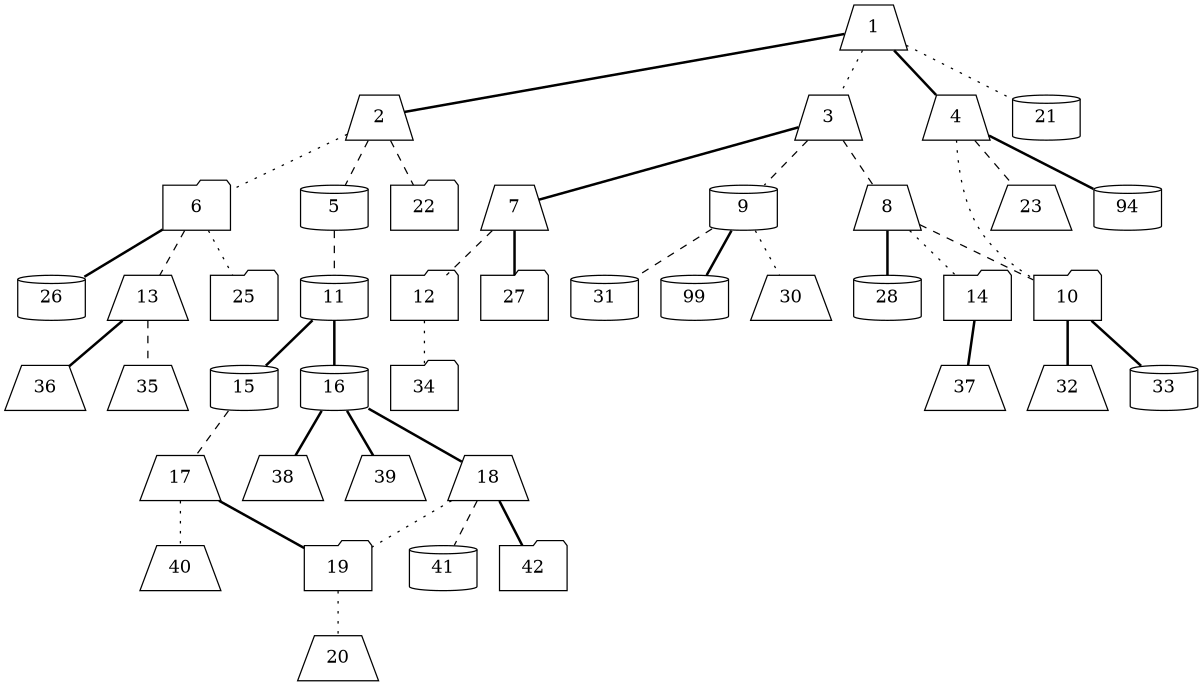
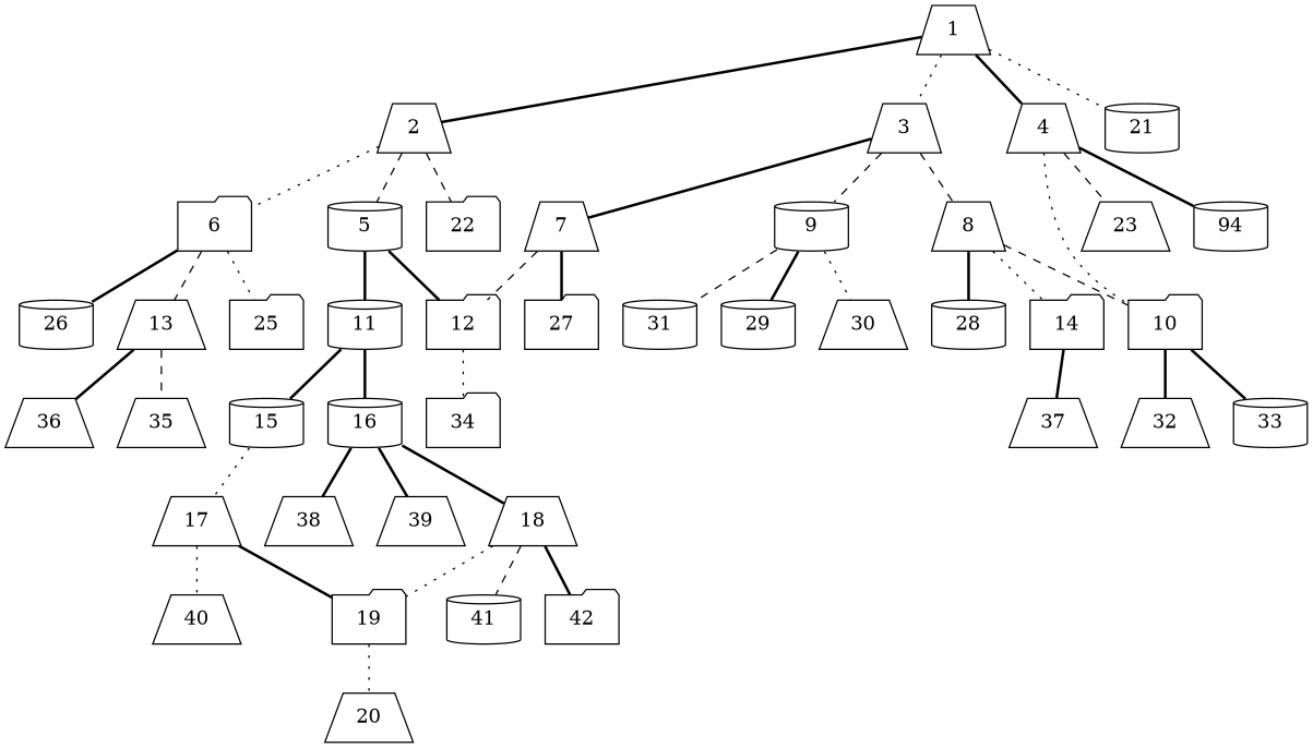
  graph {
    node [chem=H shape=trapezium]
    edge [style=bold valence=1]
    1 [chem=C]
    2 [chem=C]
    3 [chem=C]
    4 [chem=C]
    21 [shape=cylinder]
    5 [chem=C shape=cylinder]
    6 [chem=C shape=folder]
    22 [shape=folder]
    7 [chem=C]
    8 [chem=C]
    9 [chem=C shape=cylinder]
    10 [chem=C shape=folder]
    23
    n14 [label=94 shape=cylinder]
    11 [chem=C shape=cylinder]
    12 [chem=C shape=folder]
    13 [chem=C]
    25 [shape=folder]
    26 [shape=cylinder]
    27 [shape=folder]
    14 [chem=O shape=folder]
    28 [shape=cylinder]
-   29 [shape=cylinder label=99]
+   29 [shape=cylinder]
    30
    31 [shape=cylinder]
    32
    33 [shape=cylinder]
    15 [chem=C shape=cylinder]
    16 [chem=C shape=cylinder]
    34 [shape=folder]
    35
    36
    37
    17 [chem=C]
    18 [chem=C]
    38
    39
    19 [chem=C shape=folder]
    40
    41 [shape=cylinder]
    42 [shape=folder]
    20 [chem=O]
    1 -- 2
    1 -- 3 [style=dotted]
    1 -- 4
    1 -- 21 [style=dotted]
    2 -- 5 [style=dashed]
    2 -- 6 [style=dotted]
    2 -- 22 [style=dashed]
    3 -- 7
    3 -- 8 [style=dashed]
    3 -- 9 [style=dashed]
    4 -- 10 [style=dotted]
    4 -- 23 [style=dashed]
    4 -- n14
-   5 -- 11 [style=dashed valence=2]
+   5 -- 11 [valence=2]
+   5 -- 12
    6 -- 13 [style=dashed]
    6 -- 25 [style=dotted]
    6 -- 26
    7 -- 12 [style=dashed valence=2]
    7 -- 27
    8 -- 10 [style=dashed]
    8 -- 14 [style=dotted]
    8 -- 28
    9 -- 29
    9 -- 30 [style=dotted]
    9 -- 31 [style=dashed]
    10 -- 32
    10 -- 33
    11 -- 15
    11 -- 16
    12 -- 34 [style=dotted]
    13 -- 35 [style=dashed]
    13 -- 36
    14 -- 37
-   15 -- 17 [style=dashed valence=2]
+   15 -- 17 [style=dotted valence=2]
    16 -- 18
    16 -- 38
    16 -- 39
    17 -- 19
    17 -- 40 [style=dotted]
    18 -- 19 [style=dotted]
    18 -- 41 [style=dashed]
    18 -- 42
    19 -- 20 [style=dotted valence=2]
  }
